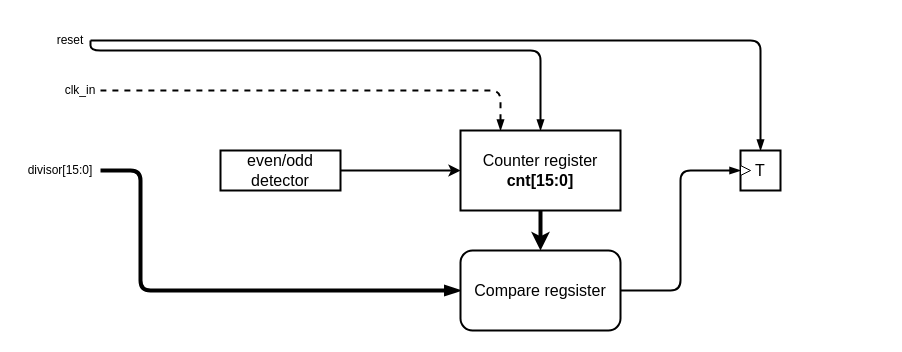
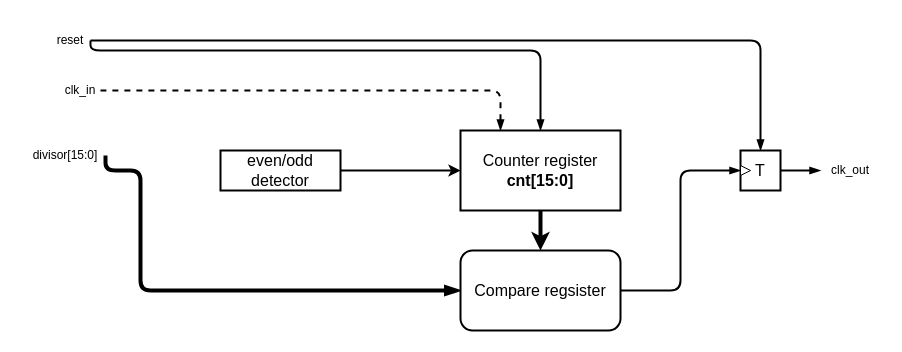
  <mxCell id="0" />
  <mxCell id="1" parent="0" />
  <mxCell id="2" value="clk_in" style="text;html=1;strokeColor=none;fillColor=none;align=center;verticalAlign=middle;whiteSpace=wrap;rounded=0;shadow=0;dashed=1;strokeWidth=2;" parent="1" vertex="1"><mxGeometry x="60" y="70" width="40" height="40" as="geometry" /></mxCell>
  <mxCell id="3" style="edgeStyle=orthogonalEdgeStyle;html=1;exitX=1;exitY=0.5;exitDx=0;exitDy=0;entryX=0.5;entryY=0;entryDx=0;entryDy=0;strokeWidth=2;fontSize=16;startArrow=none;startFill=0;endArrow=blockThin;endFill=1;" edge="1" parent="1" source="4" target="17"><mxGeometry relative="1" as="geometry" /></mxCell>
  <mxCell id="4" value="reset" style="text;html=1;strokeColor=none;fillColor=none;align=center;verticalAlign=middle;whiteSpace=wrap;rounded=0;shadow=0;dashed=1;strokeWidth=2;" parent="1" vertex="1"><mxGeometry x="50" y="20" width="40" height="40" as="geometry" /></mxCell>
- <mxCell id="5" value="divisor[15:0]" style="text;html=1;strokeColor=none;fillColor=none;align=center;verticalAlign=middle;whiteSpace=wrap;rounded=0;shadow=0;dashed=1;strokeWidth=2;" parent="1" vertex="1"><mxGeometry x="20" y="150" width="80" height="40" as="geometry" /></mxCell>
+ <mxCell id="5" value="divisor[15:0]" style="text;html=1;strokeColor=none;fillColor=none;align=center;verticalAlign=middle;whiteSpace=wrap;rounded=0;shadow=0;dashed=1;strokeWidth=2;" parent="1" vertex="1"><mxGeometry x="25" y="135" width="80" height="40" as="geometry" /></mxCell>
+ <mxCell id="6" value="clk_out" style="text;html=1;strokeColor=none;fillColor=none;align=center;verticalAlign=middle;whiteSpace=wrap;rounded=0;shadow=0;dashed=1;strokeWidth=2;" parent="1" vertex="1"><mxGeometry x="820" y="155" width="60" height="30" as="geometry" /></mxCell>
  <mxCell id="7" style="edgeStyle=none;html=1;exitX=1;exitY=0.5;exitDx=0;exitDy=0;entryX=0;entryY=0.5;entryDx=0;entryDy=0;strokeWidth=2;" edge="1" parent="1" source="8" target="12"><mxGeometry relative="1" as="geometry" /></mxCell>
  <mxCell id="8" value="even/odd detector" style="rounded=0;whiteSpace=wrap;html=1;shadow=0;strokeWidth=2;fillColor=default;gradientColor=none;fontSize=16;" parent="1" vertex="1"><mxGeometry x="220" y="150" width="120" height="40" as="geometry" /></mxCell>
  <mxCell id="9" style="edgeStyle=none;html=1;exitX=0.5;exitY=1;exitDx=0;exitDy=0;entryX=0.5;entryY=0;entryDx=0;entryDy=0;strokeWidth=4;" edge="1" parent="1" source="12" target="15"><mxGeometry relative="1" as="geometry" /></mxCell>
  <mxCell id="10" style="edgeStyle=orthogonalEdgeStyle;html=1;exitX=0.5;exitY=0;exitDx=0;exitDy=0;strokeWidth=2;fontSize=16;startArrow=blockThin;startFill=1;endArrow=none;endFill=0;entryX=1;entryY=0.5;entryDx=0;entryDy=0;" edge="1" parent="1" source="12" target="4"><mxGeometry relative="1" as="geometry"><mxPoint x="140" y="50" as="targetPoint" /><Array as="points"><mxPoint x="540" y="50" /></Array></mxGeometry></mxCell>
  <mxCell id="11" style="edgeStyle=orthogonalEdgeStyle;html=1;exitX=0.25;exitY=0;exitDx=0;exitDy=0;strokeWidth=2;fontSize=16;startArrow=blockThin;startFill=1;endArrow=none;endFill=0;entryX=1;entryY=0.5;entryDx=0;entryDy=0;dashed=1;" edge="1" parent="1" source="12" target="2"><mxGeometry relative="1" as="geometry"><mxPoint x="140" y="90" as="targetPoint" /><Array as="points"><mxPoint x="500" y="90" /></Array></mxGeometry></mxCell>
  <mxCell id="12" value="&lt;font style=&quot;font-size: 16px;&quot;&gt;Counter register&lt;b&gt; cnt[15:0]&lt;/b&gt;&lt;/font&gt;" style="rounded=0;whiteSpace=wrap;html=1;shadow=0;strokeWidth=2;fillColor=default;gradientColor=none;" parent="1" vertex="1"><mxGeometry x="460" y="130" width="160" height="80" as="geometry" /></mxCell>
  <mxCell id="13" style="edgeStyle=orthogonalEdgeStyle;html=1;exitX=0;exitY=0.5;exitDx=0;exitDy=0;strokeWidth=4;startArrow=blockThin;startFill=1;endArrow=none;endFill=0;entryX=1;entryY=0.5;entryDx=0;entryDy=0;" edge="1" parent="1" source="15" target="5"><mxGeometry relative="1" as="geometry"><mxPoint x="140" y="170" as="targetPoint" /><Array as="points"><mxPoint x="140" y="290" /><mxPoint x="140" y="170" /></Array></mxGeometry></mxCell>
  <mxCell id="14" style="edgeStyle=orthogonalEdgeStyle;html=1;exitX=1;exitY=0.5;exitDx=0;exitDy=0;entryX=0;entryY=0.5;entryDx=0;entryDy=0;strokeWidth=2;fontSize=16;startArrow=none;startFill=0;endArrow=blockThin;endFill=1;" edge="1" parent="1" source="15" target="18"><mxGeometry relative="1" as="geometry" /></mxCell>
  <mxCell id="15" value="&lt;span style=&quot;font-size: 16px;&quot;&gt;Compare regsister&lt;/span&gt;" style="whiteSpace=wrap;html=1;shadow=0;strokeWidth=2;fillColor=default;gradientColor=none;rounded=1;" vertex="1" parent="1"><mxGeometry x="460" y="250" width="160" height="80" as="geometry" /></mxCell>
  <mxCell id="16" value="" style="group" vertex="1" connectable="0" parent="1"><mxGeometry x="740" y="150" width="40" height="40" as="geometry" /></mxCell>
  <mxCell id="17" value="&lt;span style=&quot;font-size: 16px;&quot;&gt;T&lt;/span&gt;" style="rounded=0;whiteSpace=wrap;html=1;shadow=0;strokeWidth=2;fillColor=default;gradientColor=none;" vertex="1" parent="16"><mxGeometry width="40" height="40" as="geometry" /></mxCell>
  <mxCell id="18" value="" style="triangle;whiteSpace=wrap;html=1;fontSize=16;" vertex="1" parent="16"><mxGeometry y="15" width="10" height="10" as="geometry" /></mxCell>
+ <mxCell id="19" style="edgeStyle=orthogonalEdgeStyle;html=1;exitX=1;exitY=0.5;exitDx=0;exitDy=0;entryX=0;entryY=0.5;entryDx=0;entryDy=0;strokeWidth=2;fontSize=16;startArrow=none;startFill=0;endArrow=blockThin;endFill=1;" edge="1" parent="1" source="17" target="6"><mxGeometry relative="1" as="geometry" /></mxCell>
